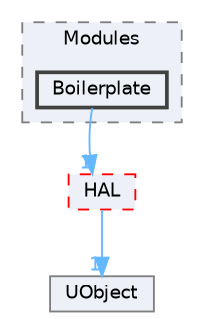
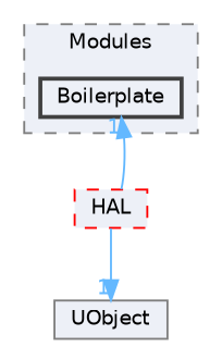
  digraph {
    compound=true
    node [fillcolor="#edf0f7" fontname=Helvetica fontsize=10 shape=box]
    edge [color=steelblue1 fontcolor=steelblue1 fontname=Helvetica fontsize=10 headlabel=1 labeldistance=1.5 labelfontname=Helvetica labelfontsize=10]
    n1 [color=grey25 height=0.2 label=Boilerplate style="filled,bold" width=0.4]
    n2 [color=red height=0.2 label=HAL style="filled,dashed" width=0.4]
    n3 [color=grey50 height=0.2 label=UObject style=filled width=0.4]
    subgraph cluster_1 {
      bgcolor="#edf0f7"
      fontname=Helvetica
      fontsize=10
      label=Modules
      pencolor=grey50
      style="filled,dashed"
      n1
    }
-   n1 -> n2
+   n2 -> n1
    n2 -> n3
  }
